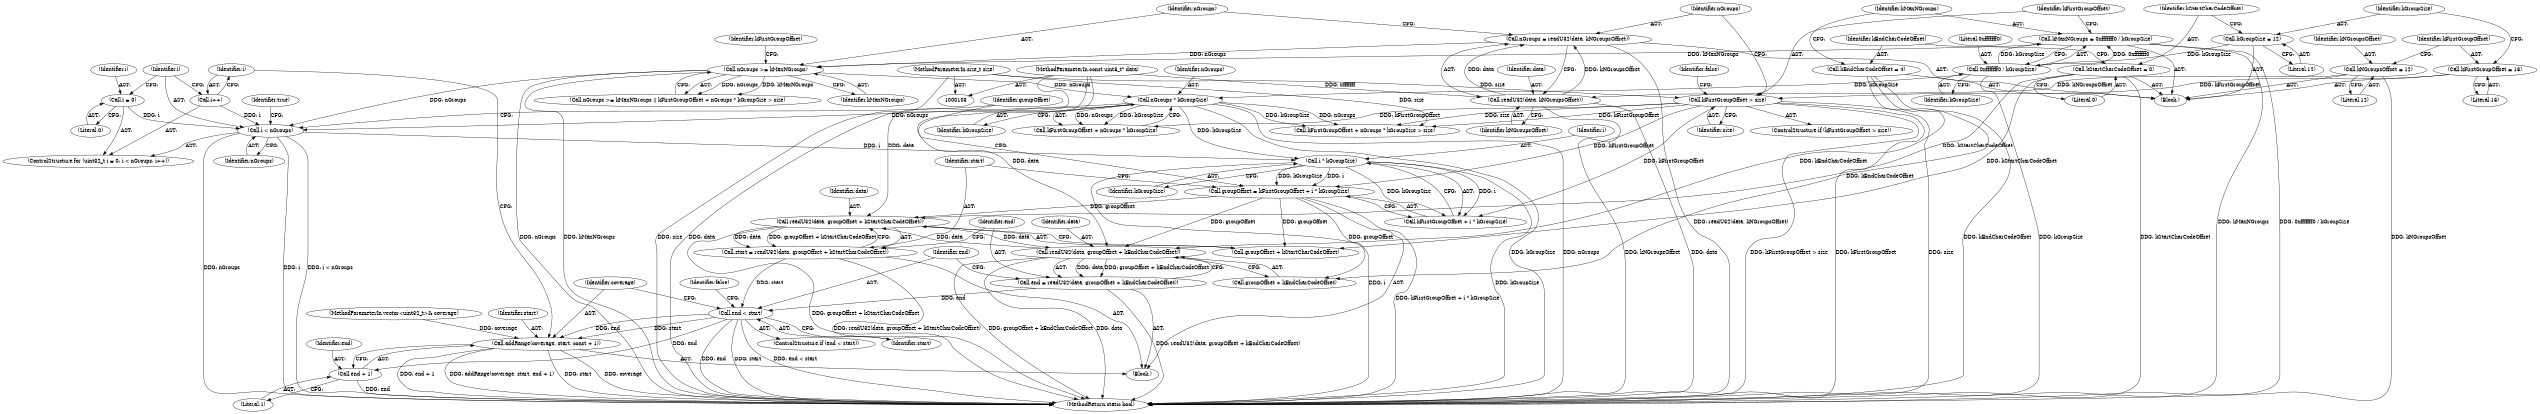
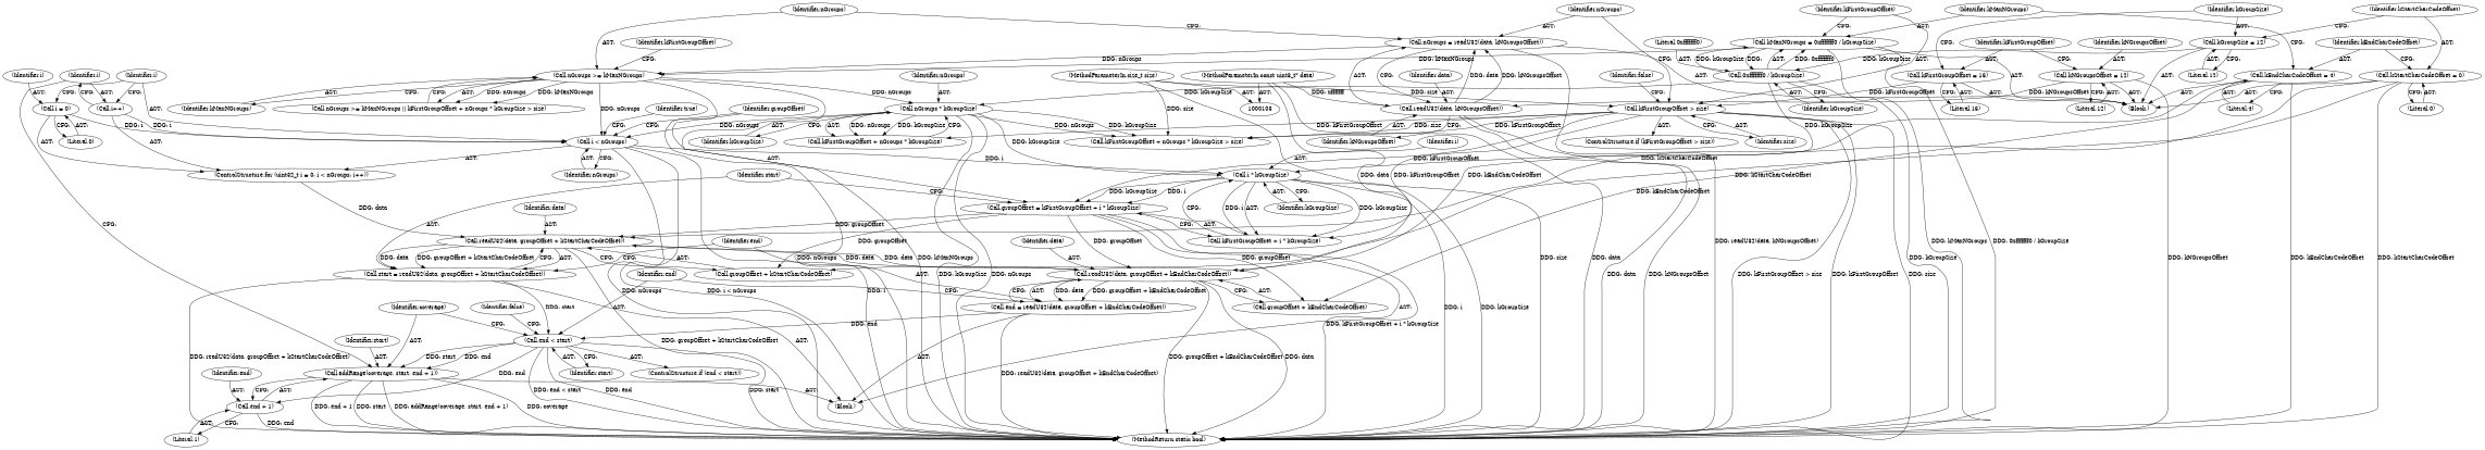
  digraph {
    n1 [label="(Call,readU32(data, groupOffset + kStartCharCodeOffset))"]
    n2 [label="(Call,readU32(data, groupOffset + kEndCharCodeOffset))"]
    n3 [label="(Call,start = readU32(data, groupOffset + kStartCharCodeOffset))"]
    n4 [label="(Call,groupOffset + kStartCharCodeOffset)"]
    n5 [label="(MethodReturn,static bool)"]
    n6 [label="(Call,end = readU32(data, groupOffset + kEndCharCodeOffset))"]
    n7 [label="(Call,groupOffset + kEndCharCodeOffset)"]
    n8 [label="(Block,)"]
    n9 [label="(Call,end < start)"]
    n10 [label="(Call,readU32(data, kNGroupsOffset))"]
    n11 [label="(Call,nGroups = readU32(data, kNGroupsOffset))"]
    n12 [label="(Identifier,kNGroupsOffset)"]
    n13 [label="(Block,)"]
    n14 [label="(Call,nGroups >= kMaxNGroups)"]
    n15 [label="(MethodParameterIn,const uint8_t* data)"]
    1000103
    n17 [label="(Call,kNGroupsOffset = 12)"]
    n18 [label="(Literal,12)"]
    n19 [label="(Call,groupOffset = kFirstGroupOffset + i * kGroupSize)"]
    n20 [label="(Call,kFirstGroupOffset + i * kGroupSize)"]
    n21 [label="(Call,i * kGroupSize)"]
    n22 [label="(Call,kFirstGroupOffset > size)"]
    n23 [label="(Call,kFirstGroupOffset + nGroups * kGroupSize)"]
    n24 [label="(ControlStructure,if (kFirstGroupOffset > size))"]
    n25 [label="(Call,kFirstGroupOffset + nGroups * kGroupSize > size)"]
    n26 [label="(Identifier,size)"]
    n27 [label="(Call,nGroups * kGroupSize)"]
    n28 [label="(Call,kFirstGroupOffset = 16)"]
    n29 [label="(Literal,16)"]
    n30 [label="(MethodParameterIn,size_t size)"]
    n31 [label="(Identifier,kGroupSize)"]
    n32 [label="(Call,i++)"]
    n33 [label="(Call,i < nGroups)"]
    n34 [label="(ControlStructure,for (uint32_t i = 0; i < nGroups; i++))"]
    n35 [label="(Identifier,i)"]
    n36 [label="(Identifier,nGroups)"]
-   n37 [label="(Call,addRange(coverage, start, const + 1))"]
+   n37 [label="(Call,addRange(coverage, start, end + 1))"]
    n38 [label="(Call,i = 0)"]
    n39 [label="(Literal,0)"]
    n40 [label="(Identifier,kMaxNGroups)"]
    n41 [label="(Call,nGroups >= kMaxNGroups || kFirstGroupOffset + nGroups * kGroupSize > size)"]
    n42 [label="(Identifier,kGroupSize)"]
    n43 [label="(Call,kMaxNGroups = 0xfffffff0 / kGroupSize)"]
    n44 [label="(Call,0xfffffff0 / kGroupSize)"]
    n45 [label="(Identifier,kGroupSize)"]
    n46 [label="(Call,kGroupSize = 12)"]
    n47 [label="(Literal,12)"]
    n48 [label="(Call,kStartCharCodeOffset = 0)"]
    n49 [label="(Literal,0)"]
    n50 [label="(Call,kEndCharCodeOffset = 4)"]
+   n51 [label="(Literal,4)"]
    n52 [label="(Call,end + 1)"]
    n53 [label="(Identifier,start)"]
    n54 [label="(ControlStructure,if (end < start))"]
    n55 [label="(Literal,1)"]
    n56 [label="(Identifier,groupOffset)"]
    n57 [label="(Identifier,kFirstGroupOffset)"]
    n58 [label="(Identifier,false)"]
    n59 [label="(Identifier,start)"]
    n60 [label="(Identifier,kNGroupsOffset)"]
    n61 [label="(Identifier,i)"]
    n62 [label="(Identifier,nGroups)"]
    n63 [label="(Identifier,kGroupSize)"]
    n64 [label="(Identifier,kFirstGroupOffset)"]
    n65 [label="(Identifier,false)"]
    n66 [label="(Identifier,nGroups)"]
    n67 [label="(Identifier,coverage)"]
    n68 [label="(Identifier,start)"]
    n69 [label="(Identifier,data)"]
    n70 [label="(Identifier,i)"]
    n71 [label="(Identifier,true)"]
    n72 [label="(Identifier,data)"]
    n73 [label="(Identifier,kStartCharCodeOffset)"]
    n74 [label="(Identifier,data)"]
-   n75 [label="(MethodParameterIn,vector<uint32_t>& coverage)"]
    n76 [label="(Identifier,kEndCharCodeOffset)"]
    n77 [label="(Identifier,end)"]
    n78 [label="(Literal,0xfffffff0)"]
    n79 [label="(Identifier,kFirstGroupOffset)"]
    n80 [label="(Identifier,end)"]
    n81 [label="(Identifier,i)"]
    n82 [label="(Identifier,kMaxNGroups)"]
    n83 [label="(Identifier,nGroups)"]
    n84 [label="(Identifier,end)"]
    n1 -> n2 [label="DDG: data"]
    n1 -> n3 [label="AST: "]
    n1 -> n3 [label="DDG: data"]
    n1 -> n3 [label="DDG: groupOffset + kStartCharCodeOffset"]
    n1 -> n4 [label="CFG: "]
    n1 -> n5 [label="DDG: groupOffset + kStartCharCodeOffset"]
    n2 -> n1 [label="DDG: data"]
    n2 -> n5 [label="DDG: groupOffset + kEndCharCodeOffset"]
    n2 -> n5 [label="DDG: data"]
    n2 -> n6 [label="AST: "]
    n2 -> n6 [label="DDG: data"]
    n2 -> n6 [label="DDG: groupOffset + kEndCharCodeOffset"]
    n2 -> n7 [label="CFG: "]
    n3 -> n1 [label="CFG: "]
    n3 -> n5 [label="DDG: readU32(data, groupOffset + kStartCharCodeOffset)"]
    n3 -> n8 [label="AST: "]
    n3 -> n9 [label="DDG: start"]
    n4 -> n1 [label="AST: "]
    n6 -> n2 [label="CFG: "]
    n6 -> n5 [label="DDG: readU32(data, groupOffset + kEndCharCodeOffset)"]
    n6 -> n8 [label="AST: "]
    n6 -> n9 [label="DDG: end"]
    n7 -> n2 [label="AST: "]
    n9 -> n5 [label="DDG: end"]
    n9 -> n5 [label="DDG: start"]
    n9 -> n5 [label="DDG: end < start"]
    n9 -> n37 [label="DDG: start"]
    n9 -> n37 [label="DDG: end"]
    n9 -> n52 [label="DDG: end"]
    n9 -> n53 [label="CFG: "]
    n9 -> n54 [label="AST: "]
    n10 -> n5 [label="DDG: data"]
    n10 -> n5 [label="DDG: kNGroupsOffset"]
    n10 -> n11 [label="AST: "]
    n10 -> n11 [label="DDG: data"]
    n10 -> n11 [label="DDG: kNGroupsOffset"]
    n10 -> n12 [label="CFG: "]
    n11 -> n5 [label="DDG: readU32(data, kNGroupsOffset)"]
    n11 -> n10 [label="CFG: "]
    n11 -> n13 [label="AST: "]
    n11 -> n14 [label="DDG: nGroups"]
    n12 -> n10 [label="AST: "]
    n14 -> n5 [label="DDG: kMaxNGroups"]
    n14 -> n5 [label="DDG: nGroups"]
    n14 -> n27 [label="DDG: nGroups"]
    n14 -> n33 [label="DDG: nGroups"]
    n14 -> n40 [label="CFG: "]
    n14 -> n41 [label="AST: "]
    n14 -> n41 [label="DDG: nGroups"]
    n14 -> n41 [label="DDG: kMaxNGroups"]
-   n15 -> n1 [label="DDG: data"]
+   n34 -> n1 [label="DDG: data"]
    n15 -> n2 [label="DDG: data"]
    n15 -> n5 [label="DDG: data"]
    n15 -> n10 [label="DDG: xfffffff"]
    n15 -> 1000103 [label="AST: "]
    n17 -> n5 [label="DDG: kNGroupsOffset"]
    n17 -> n10 [label="DDG: kNGroupsOffset"]
    n17 -> n13 [label="AST: "]
    n17 -> n18 [label="CFG: "]
    n18 -> n17 [label="AST: "]
    n19 -> n1 [label="DDG: groupOffset"]
    n19 -> n2 [label="DDG: groupOffset"]
    n19 -> n4 [label="DDG: groupOffset"]
    n19 -> n5 [label="DDG: kFirstGroupOffset + i * kGroupSize"]
    n19 -> n7 [label="DDG: groupOffset"]
    n19 -> n8 [label="AST: "]
    n19 -> n20 [label="CFG: "]
    n20 -> n19 [label="AST: "]
    n20 -> n21 [label="CFG: "]
    n21 -> n5 [label="DDG: i"]
    n21 -> n5 [label="DDG: kGroupSize"]
    n21 -> n19 [label="DDG: i"]
    n21 -> n19 [label="DDG: kGroupSize"]
    n21 -> n20 [label="AST: "]
    n21 -> n20 [label="DDG: i"]
    n21 -> n20 [label="DDG: kGroupSize"]
    n21 -> n31 [label="CFG: "]
    n22 -> n5 [label="DDG: kFirstGroupOffset > size"]
    n22 -> n5 [label="DDG: kFirstGroupOffset"]
    n22 -> n5 [label="DDG: size"]
    n22 -> n19 [label="DDG: kFirstGroupOffset"]
    n22 -> n20 [label="DDG: kFirstGroupOffset"]
    n22 -> n23 [label="DDG: kFirstGroupOffset"]
    n22 -> n24 [label="AST: "]
    n22 -> n25 [label="DDG: kFirstGroupOffset"]
    n22 -> n25 [label="DDG: size"]
    n22 -> n26 [label="CFG: "]
    n23 -> n27 [label="CFG: "]
    n26 -> n22 [label="AST: "]
    n27 -> n5 [label="DDG: nGroups"]
    n27 -> n5 [label="DDG: kGroupSize"]
    n27 -> n21 [label="DDG: kGroupSize"]
    n27 -> n23 [label="AST: "]
    n27 -> n23 [label="DDG: nGroups"]
    n27 -> n23 [label="DDG: kGroupSize"]
    n27 -> n25 [label="DDG: nGroups"]
    n27 -> n25 [label="DDG: kGroupSize"]
    n27 -> n33 [label="DDG: nGroups"]
    n27 -> n42 [label="CFG: "]
    n28 -> n13 [label="AST: "]
    n28 -> n22 [label="DDG: kFirstGroupOffset"]
    n28 -> n29 [label="CFG: "]
    n29 -> n28 [label="AST: "]
    n30 -> n5 [label="DDG: size"]
    n30 -> 1000103 [label="AST: "]
    n30 -> n22 [label="DDG: size"]
    n30 -> n25 [label="DDG: size"]
    n31 -> n21 [label="AST: "]
    n32 -> n33 [label="DDG: i"]
    n32 -> n34 [label="AST: "]
    n32 -> n35 [label="CFG: "]
    n33 -> n5 [label="DDG: i"]
    n33 -> n5 [label="DDG: nGroups"]
    n33 -> n5 [label="DDG: i < nGroups"]
    n33 -> n21 [label="DDG: i"]
    n33 -> n34 [label="AST: "]
    n33 -> n36 [label="CFG: "]
    n35 -> n32 [label="AST: "]
    n35 -> n37 [label="CFG: "]
    n36 -> n33 [label="AST: "]
    n37 -> n5 [label="DDG: start"]
    n37 -> n5 [label="DDG: coverage"]
    n37 -> n5 [label="DDG: end + 1"]
    n37 -> n5 [label="DDG: addRange(coverage, start, end + 1)"]
    n37 -> n8 [label="AST: "]
    n37 -> n52 [label="CFG: "]
    n38 -> n33 [label="DDG: i"]
    n38 -> n34 [label="AST: "]
    n38 -> n39 [label="CFG: "]
    n39 -> n38 [label="AST: "]
    n40 -> n14 [label="AST: "]
    n41 -> n14 [label="CFG: "]
    n42 -> n27 [label="AST: "]
    n43 -> n5 [label="DDG: kMaxNGroups"]
    n43 -> n5 [label="DDG: 0xfffffff0 / kGroupSize"]
    n43 -> n13 [label="AST: "]
    n43 -> n14 [label="DDG: kMaxNGroups"]
-   n43 -> n44 [label="CFG: "]
+   n43 -> n44 [label="DDG: "]
    n44 -> n5 [label="DDG: kGroupSize"]
+   n44 -> n21 [label="DDG: kGroupSize"]
    n44 -> n27 [label="DDG: kGroupSize"]
    n44 -> n43 [label="AST: "]
    n44 -> n43 [label="DDG: 0xfffffff0"]
    n44 -> n43 [label="DDG: kGroupSize"]
    n44 -> n45 [label="CFG: "]
    n45 -> n44 [label="AST: "]
    n46 -> n13 [label="AST: "]
    n46 -> n44 [label="DDG: kGroupSize"]
    n46 -> n47 [label="CFG: "]
    n47 -> n46 [label="AST: "]
    n48 -> n1 [label="DDG: kStartCharCodeOffset"]
    n48 -> n4 [label="DDG: kStartCharCodeOffset"]
    n48 -> n5 [label="DDG: kStartCharCodeOffset"]
    n48 -> n13 [label="AST: "]
    n48 -> n49 [label="CFG: "]
    n49 -> n48 [label="AST: "]
    n50 -> n2 [label="DDG: kEndCharCodeOffset"]
    n50 -> n5 [label="DDG: kEndCharCodeOffset"]
    n50 -> n7 [label="DDG: kEndCharCodeOffset"]
    n50 -> n13 [label="AST: "]
+   n50 -> n51 [label="CFG: "]
+   n51 -> n50 [label="AST: "]
    n52 -> n5 [label="DDG: end"]
    n52 -> n37 [label="AST: "]
    n52 -> n55 [label="CFG: "]
    n53 -> n9 [label="AST: "]
    n55 -> n52 [label="AST: "]
-   n56 -> n19 [label="CFG: "]
+   n56 -> n19 [label="AST: "]
    n56 -> n33 [label="CFG: "]
    n57 -> n14 [label="CFG: "]
    n58 -> n22 [label="CFG: "]
    n59 -> n3 [label="AST: "]
    n59 -> n19 [label="CFG: "]
    n60 -> n17 [label="AST: "]
    n61 -> n32 [label="CFG: "]
    n61 -> n33 [label="AST: "]
    n61 -> n38 [label="CFG: "]
    n62 -> n27 [label="AST: "]
    n63 -> n28 [label="CFG: "]
    n63 -> n46 [label="AST: "]
    n64 -> n22 [label="AST: "]
    n64 -> n43 [label="CFG: "]
    n65 -> n9 [label="CFG: "]
    n66 -> n11 [label="CFG: "]
    n66 -> n14 [label="AST: "]
    n67 -> n9 [label="CFG: "]
    n67 -> n37 [label="AST: "]
    n68 -> n37 [label="AST: "]
    n69 -> n1 [label="AST: "]
    n70 -> n38 [label="AST: "]
    n71 -> n33 [label="CFG: "]
    n72 -> n10 [label="AST: "]
    n73 -> n46 [label="CFG: "]
    n73 -> n48 [label="AST: "]
    n74 -> n2 [label="AST: "]
-   n75 -> n37 [label="DDG: coverage"]
    n76 -> n48 [label="CFG: "]
    n76 -> n50 [label="AST: "]
    n77 -> n6 [label="CFG: "]
    n77 -> n9 [label="AST: "]
    n78 -> n44 [label="AST: "]
    n79 -> n17 [label="CFG: "]
    n79 -> n28 [label="AST: "]
    n80 -> n3 [label="CFG: "]
    n80 -> n6 [label="AST: "]
    n81 -> n21 [label="AST: "]
    n82 -> n43 [label="AST: "]
    n82 -> n50 [label="CFG: "]
    n83 -> n11 [label="AST: "]
    n83 -> n22 [label="CFG: "]
    n84 -> n52 [label="AST: "]
  }
